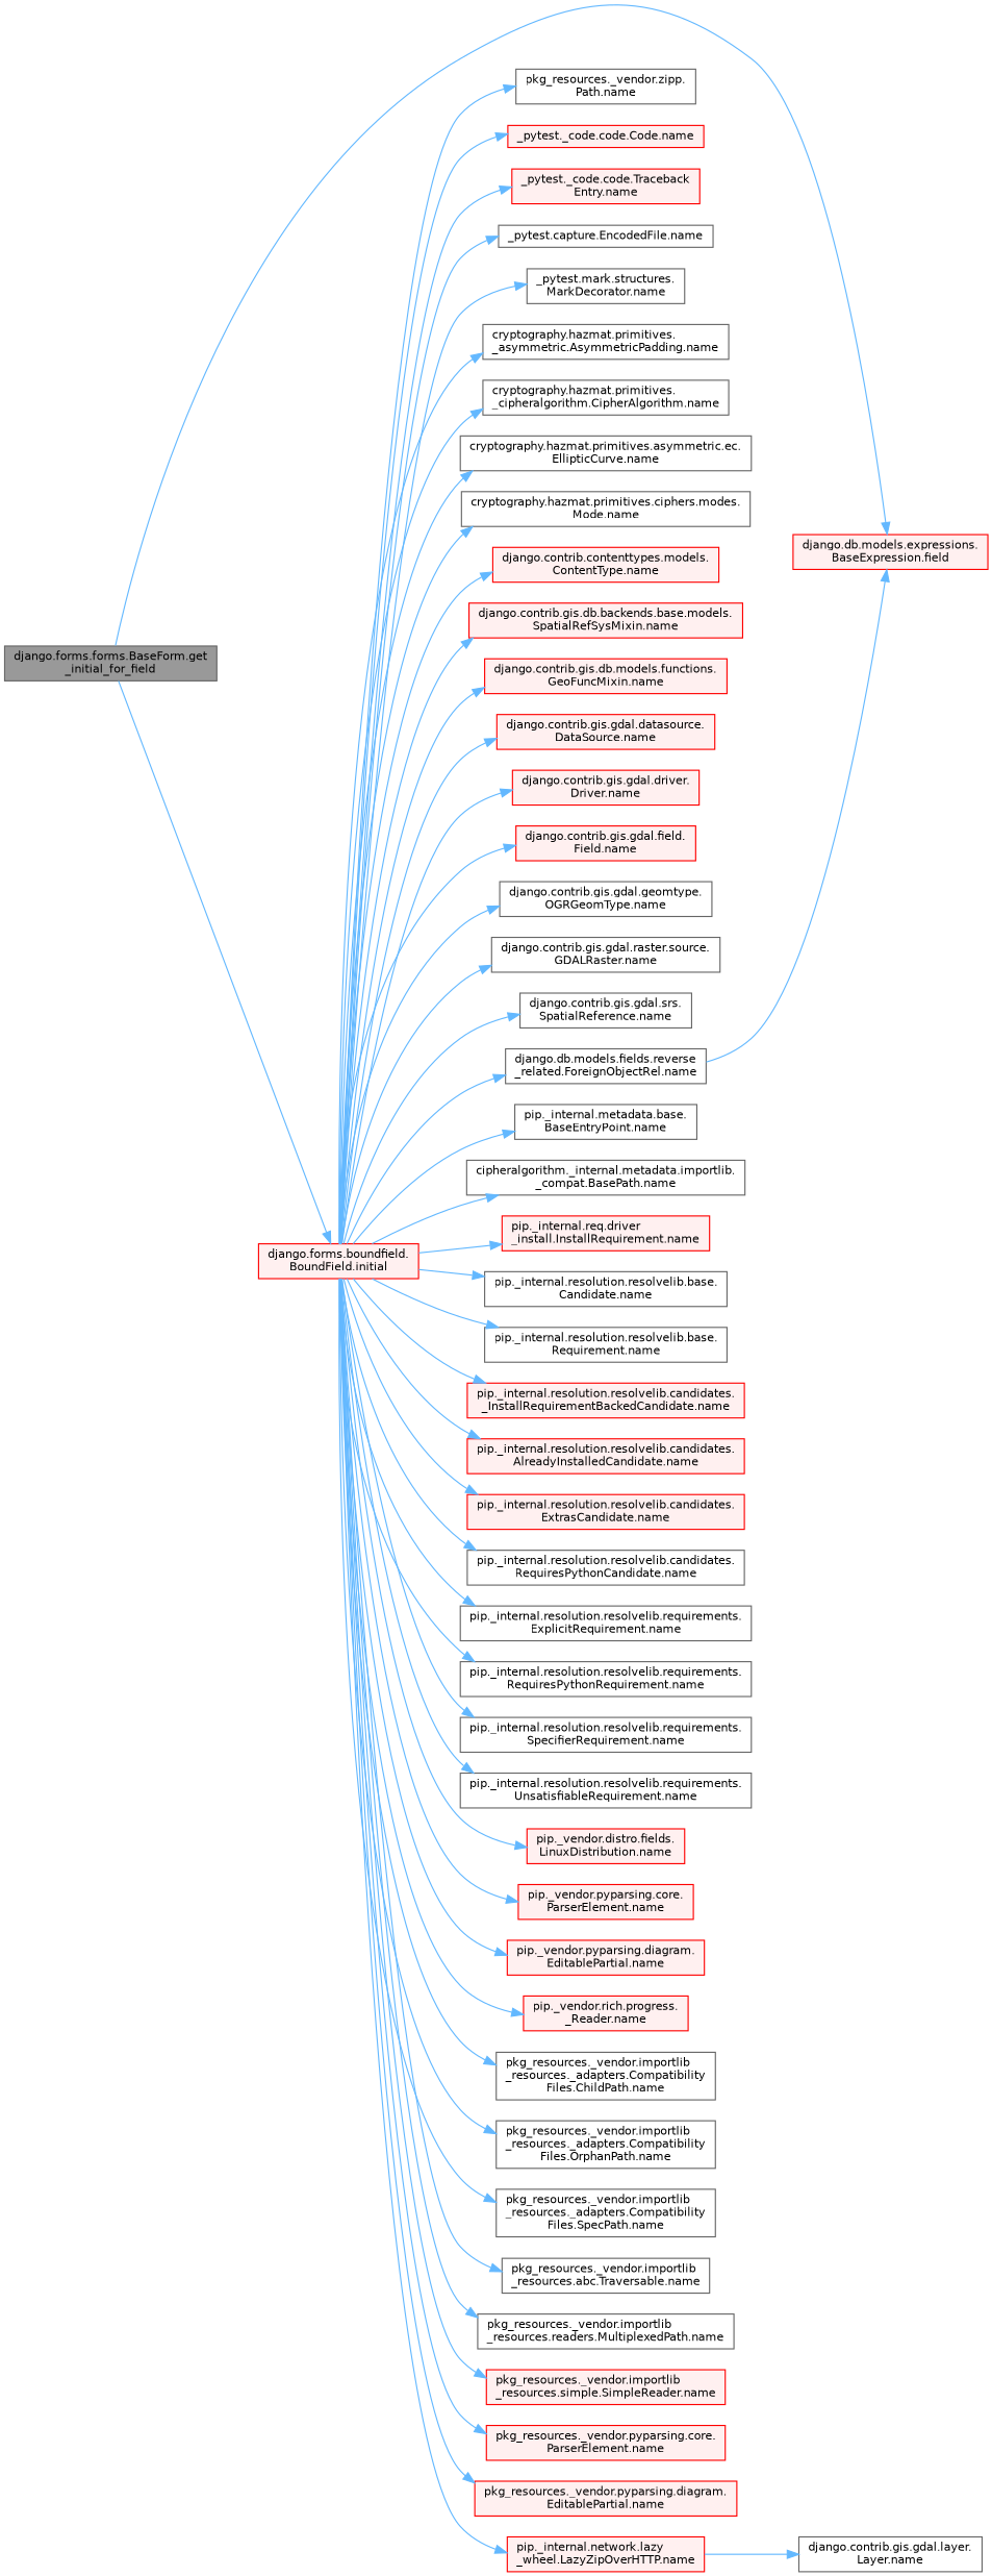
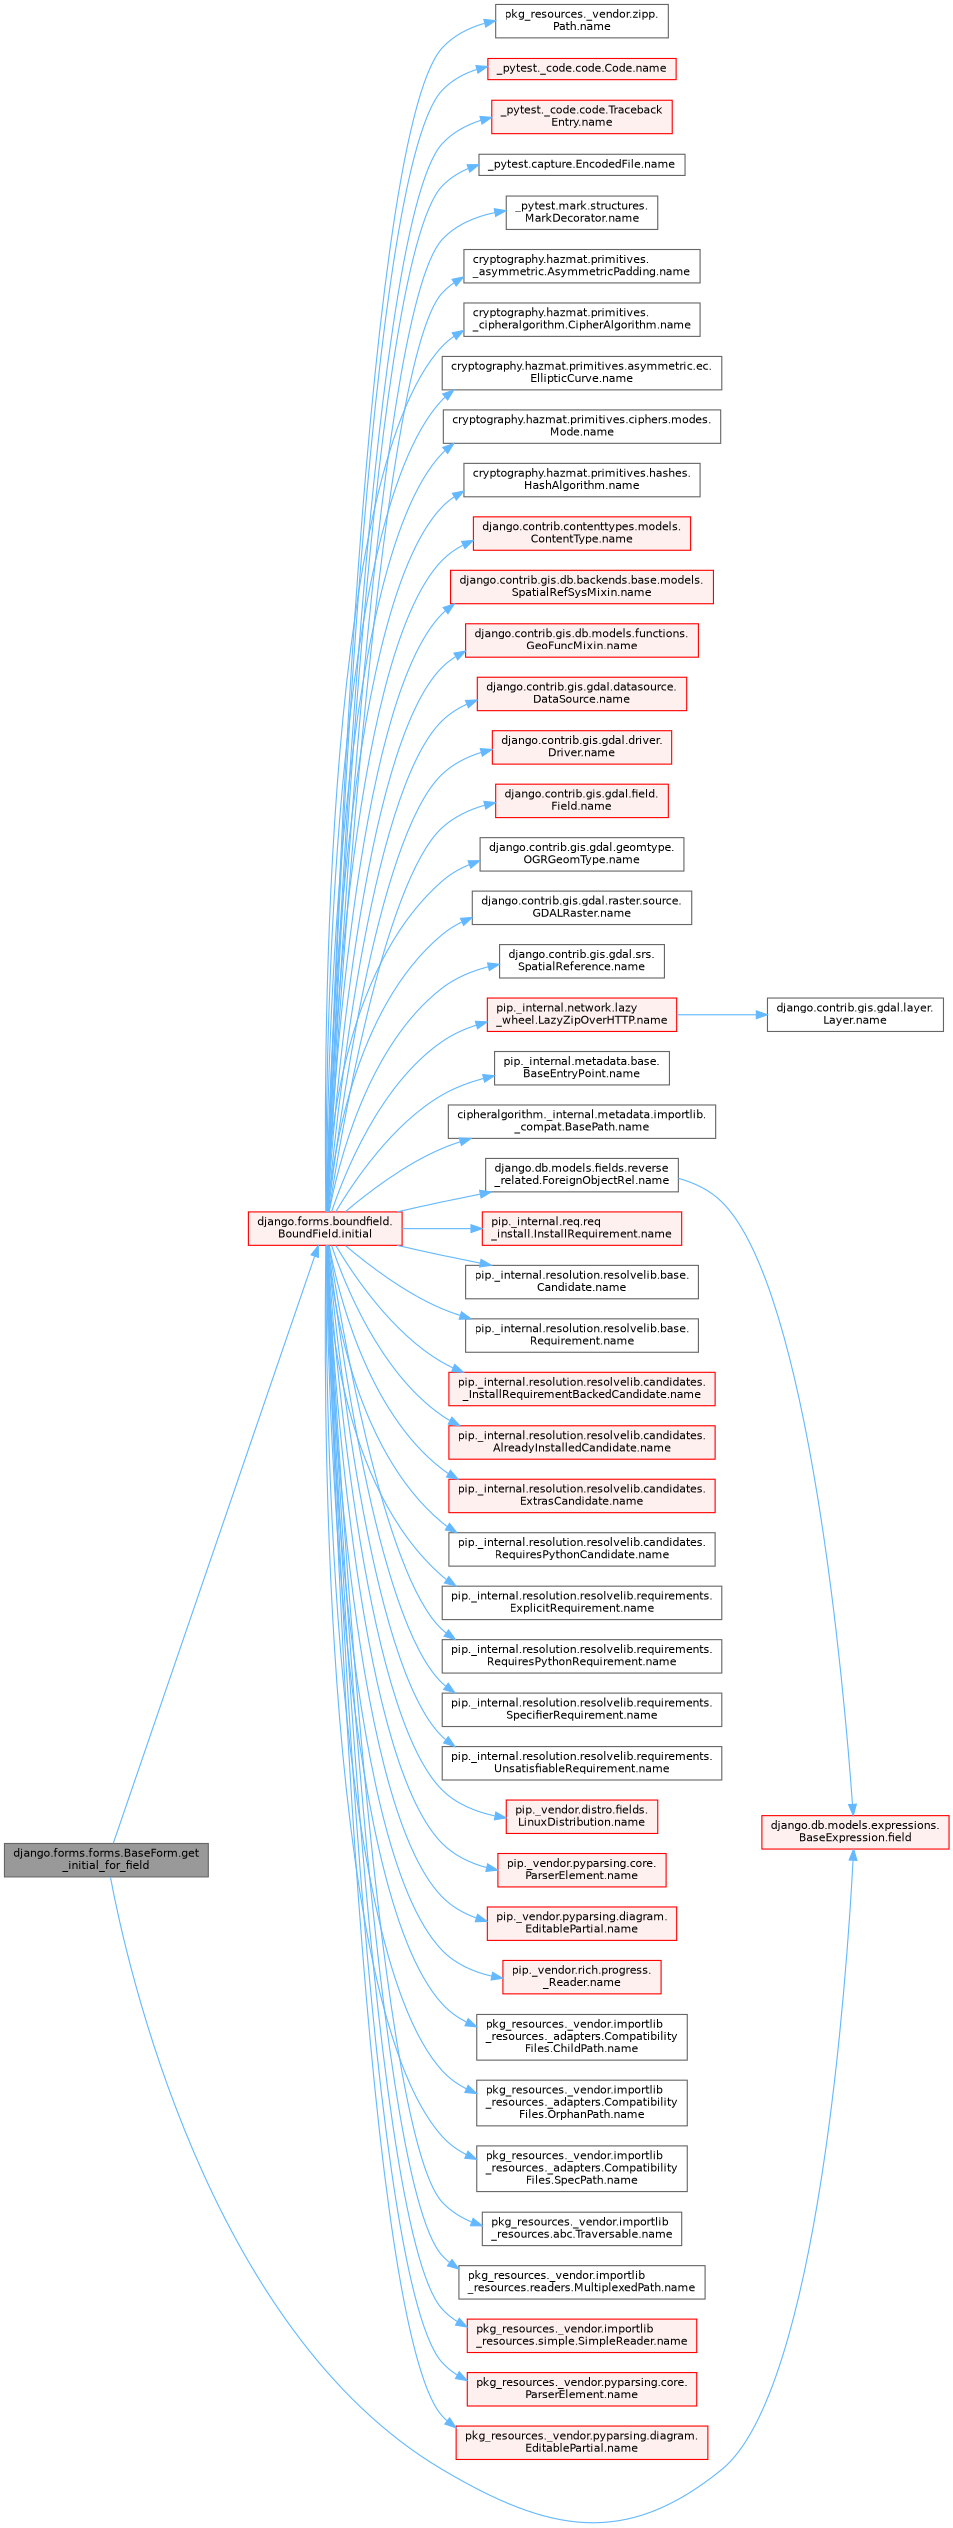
  digraph {
    rankdir=LR
    node [color=grey40 fillcolor=white fontname=Helvetica fontsize=10 shape=box style=filled]
    edge [color=steelblue1 fontname=Helvetica fontsize=10 labelfontname=Helvetica labelfontsize=10 style=solid]
    n1 [color=gray40 fillcolor=grey60 fontcolor=black height=0.2 label="django.forms.forms.BaseForm.get\l_initial_for_field" width=0.4]
    n2 [color=red fillcolor="#FFF0F0" height=0.2 label="django.forms.boundfield.\lBoundField.initial" width=0.4]
    n3 [color=red fillcolor="#FFF0F0" height=0.2 label="django.db.models.expressions.\lBaseExpression.field" width=0.4]
    n4 [color=red fillcolor="#FFF0F0" height=0.2 label="_pytest._code.code.Code.name" width=0.4]
    n5 [color=red fillcolor="#FFF0F0" height=0.2 label="_pytest._code.code.Traceback\lEntry.name" width=0.4]
    n6 [height=0.2 label="_pytest.capture.EncodedFile.name" width=0.4]
    n7 [height=0.2 label="_pytest.mark.structures.\lMarkDecorator.name" width=0.4]
    n8 [height=0.2 label="cryptography.hazmat.primitives.\l_asymmetric.AsymmetricPadding.name" width=0.4]
    n9 [height=0.2 label="cryptography.hazmat.primitives.\l_cipheralgorithm.CipherAlgorithm.name" width=0.4]
    n10 [height=0.2 label="cryptography.hazmat.primitives.asymmetric.ec.\lEllipticCurve.name" width=0.4]
    n11 [height=0.2 label="cryptography.hazmat.primitives.ciphers.modes.\lMode.name" width=0.4]
+   n12 [height=0.2 label="cryptography.hazmat.primitives.hashes.\lHashAlgorithm.name" width=0.4]
    n13 [color=red fillcolor="#FFF0F0" height=0.2 label="django.contrib.contenttypes.models.\lContentType.name" width=0.4]
    n14 [color=red fillcolor="#FFF0F0" height=0.2 label="django.contrib.gis.db.backends.base.models.\lSpatialRefSysMixin.name" width=0.4]
    n15 [color=red fillcolor="#FFF0F0" height=0.2 label="django.contrib.gis.db.models.functions.\lGeoFuncMixin.name" width=0.4]
    n16 [color=red fillcolor="#FFF0F0" height=0.2 label="django.contrib.gis.gdal.datasource.\lDataSource.name" width=0.4]
    n17 [color=red fillcolor="#FFF0F0" height=0.2 label="django.contrib.gis.gdal.driver.\lDriver.name" width=0.4]
    n18 [color=red fillcolor="#FFF0F0" height=0.2 label="django.contrib.gis.gdal.field.\lField.name" width=0.4]
    n19 [height=0.2 label="django.contrib.gis.gdal.geomtype.\lOGRGeomType.name" width=0.4]
    n20 [height=0.2 label="django.contrib.gis.gdal.raster.source.\lGDALRaster.name" width=0.4]
    n21 [height=0.2 label="django.contrib.gis.gdal.srs.\lSpatialReference.name" width=0.4]
    n22 [height=0.2 label="django.db.models.fields.reverse\l_related.ForeignObjectRel.name" width=0.4]
    n23 [height=0.2 label="pip._internal.metadata.base.\lBaseEntryPoint.name" width=0.4]
    n24 [height=0.2 label="cipheralgorithm._internal.metadata.importlib.\l_compat.BasePath.name" width=0.4]
    n25 [color=red fillcolor="#FFF0F0" height=0.2 label="pip._internal.network.lazy\l_wheel.LazyZipOverHTTP.name" width=0.4]
-   n26 [color=red fillcolor="#FFF0F0" height=0.2 label="pip._internal.req.driver\l_install.InstallRequirement.name" width=0.4]
+   n26 [color=red fillcolor="#FFF0F0" height=0.2 label="pip._internal.req.req\l_install.InstallRequirement.name" width=0.4]
    n27 [height=0.2 label="pip._internal.resolution.resolvelib.base.\lCandidate.name" width=0.4]
    n28 [height=0.2 label="pip._internal.resolution.resolvelib.base.\lRequirement.name" width=0.4]
    n29 [color=red fillcolor="#FFF0F0" height=0.2 label="pip._internal.resolution.resolvelib.candidates.\l_InstallRequirementBackedCandidate.name" width=0.4]
    n30 [color=red fillcolor="#FFF0F0" height=0.2 label="pip._internal.resolution.resolvelib.candidates.\lAlreadyInstalledCandidate.name" width=0.4]
    n31 [color=red fillcolor="#FFF0F0" height=0.2 label="pip._internal.resolution.resolvelib.candidates.\lExtrasCandidate.name" width=0.4]
    n32 [height=0.2 label="pip._internal.resolution.resolvelib.candidates.\lRequiresPythonCandidate.name" width=0.4]
    n33 [height=0.2 label="pip._internal.resolution.resolvelib.requirements.\lExplicitRequirement.name" width=0.4]
    n34 [height=0.2 label="pip._internal.resolution.resolvelib.requirements.\lRequiresPythonRequirement.name" width=0.4]
    n35 [height=0.2 label="pip._internal.resolution.resolvelib.requirements.\lSpecifierRequirement.name" width=0.4]
    n36 [height=0.2 label="pip._internal.resolution.resolvelib.requirements.\lUnsatisfiableRequirement.name" width=0.4]
    n37 [color=red fillcolor="#FFF0F0" height=0.2 label="pip._vendor.distro.fields.\lLinuxDistribution.name" width=0.4]
    n38 [color=red fillcolor="#FFF0F0" height=0.2 label="pip._vendor.pyparsing.core.\lParserElement.name" width=0.4]
    n39 [color=red fillcolor="#FFF0F0" height=0.2 label="pip._vendor.pyparsing.diagram.\lEditablePartial.name" width=0.4]
    n40 [color=red fillcolor="#FFF0F0" height=0.2 label="pip._vendor.rich.progress.\l_Reader.name" width=0.4]
    n41 [height=0.2 label="pkg_resources._vendor.importlib\l_resources._adapters.Compatibility\lFiles.ChildPath.name" width=0.4]
    n42 [height=0.2 label="pkg_resources._vendor.importlib\l_resources._adapters.Compatibility\lFiles.OrphanPath.name" width=0.4]
    n43 [height=0.2 label="pkg_resources._vendor.importlib\l_resources._adapters.Compatibility\lFiles.SpecPath.name" width=0.4]
    n44 [height=0.2 label="pkg_resources._vendor.importlib\l_resources.abc.Traversable.name" width=0.4]
    n45 [height=0.2 label="pkg_resources._vendor.importlib\l_resources.readers.MultiplexedPath.name" width=0.4]
    n46 [color=red fillcolor="#FFF0F0" height=0.2 label="pkg_resources._vendor.importlib\l_resources.simple.SimpleReader.name" width=0.4]
    n47 [color=red fillcolor="#FFF0F0" height=0.2 label="pkg_resources._vendor.pyparsing.core.\lParserElement.name" width=0.4]
    n48 [color=red fillcolor="#FFF0F0" height=0.2 label="pkg_resources._vendor.pyparsing.diagram.\lEditablePartial.name" width=0.4]
    n49 [height=0.2 label="pkg_resources._vendor.zipp.\lPath.name" width=0.4]
    n50 [height=0.2 label="django.contrib.gis.gdal.layer.\lLayer.name" width=0.4]
    n1 -> n2
    n1 -> n3
    n2 -> n4
    n2 -> n5
    n2 -> n6
    n2 -> n7
    n2 -> n8
    n2 -> n9
    n2 -> n10
    n2 -> n11
+   n2 -> n12
    n2 -> n13
    n2 -> n14
    n2 -> n15
    n2 -> n16
    n2 -> n17
    n2 -> n18
    n2 -> n19
    n2 -> n20
    n2 -> n21
    n2 -> n22
    n2 -> n23
    n2 -> n24
    n2 -> n25
    n2 -> n26
    n2 -> n27
    n2 -> n28
    n2 -> n29
    n2 -> n30
    n2 -> n31
    n2 -> n32
    n2 -> n33
    n2 -> n34
    n2 -> n35
    n2 -> n36
    n2 -> n37
    n2 -> n38
    n2 -> n39
    n2 -> n40
    n2 -> n41
    n2 -> n42
    n2 -> n43
    n2 -> n44
    n2 -> n45
    n2 -> n46
    n2 -> n47
    n2 -> n48
    n2 -> n49
    n22 -> n3
    n25 -> n50
  }
